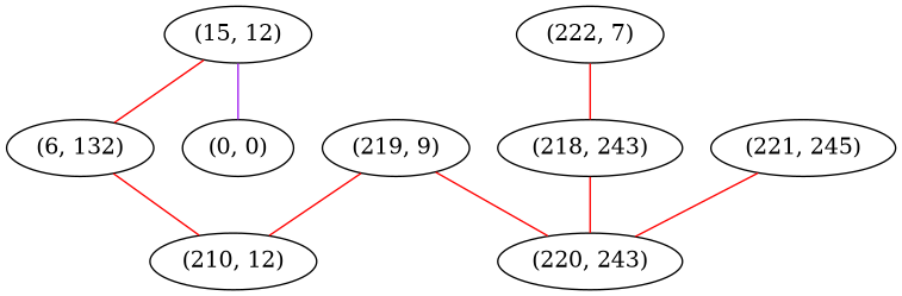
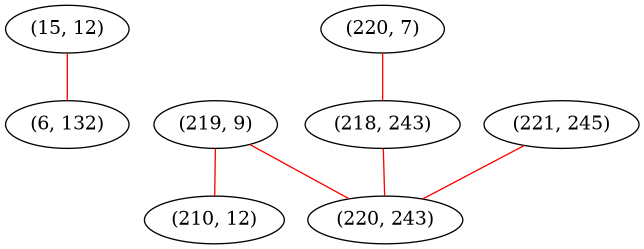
  graph {
    edge [color=red weight=1]
    "(15, 12)"
    "(6, 132)"
-   "(0, 0)"
    n4 [label="(210, 12)"]
    "(218, 243)"
    "(220, 243)"
    "(221, 245)"
-   "(220, 7)" [label="(222, 7)"]
+   "(220, 7)"
    "(219, 9)"
    "(15, 12)" -- "(6, 132)"
-   "(15, 12)" -- "(0, 0)" [color=purple weight=4]
-   "(6, 132)" -- n4
    "(218, 243)" -- "(220, 243)"
    "(221, 245)" -- "(220, 243)"
    "(220, 7)" -- "(218, 243)"
    "(219, 9)" -- n4
    "(219, 9)" -- "(220, 243)"
  }
